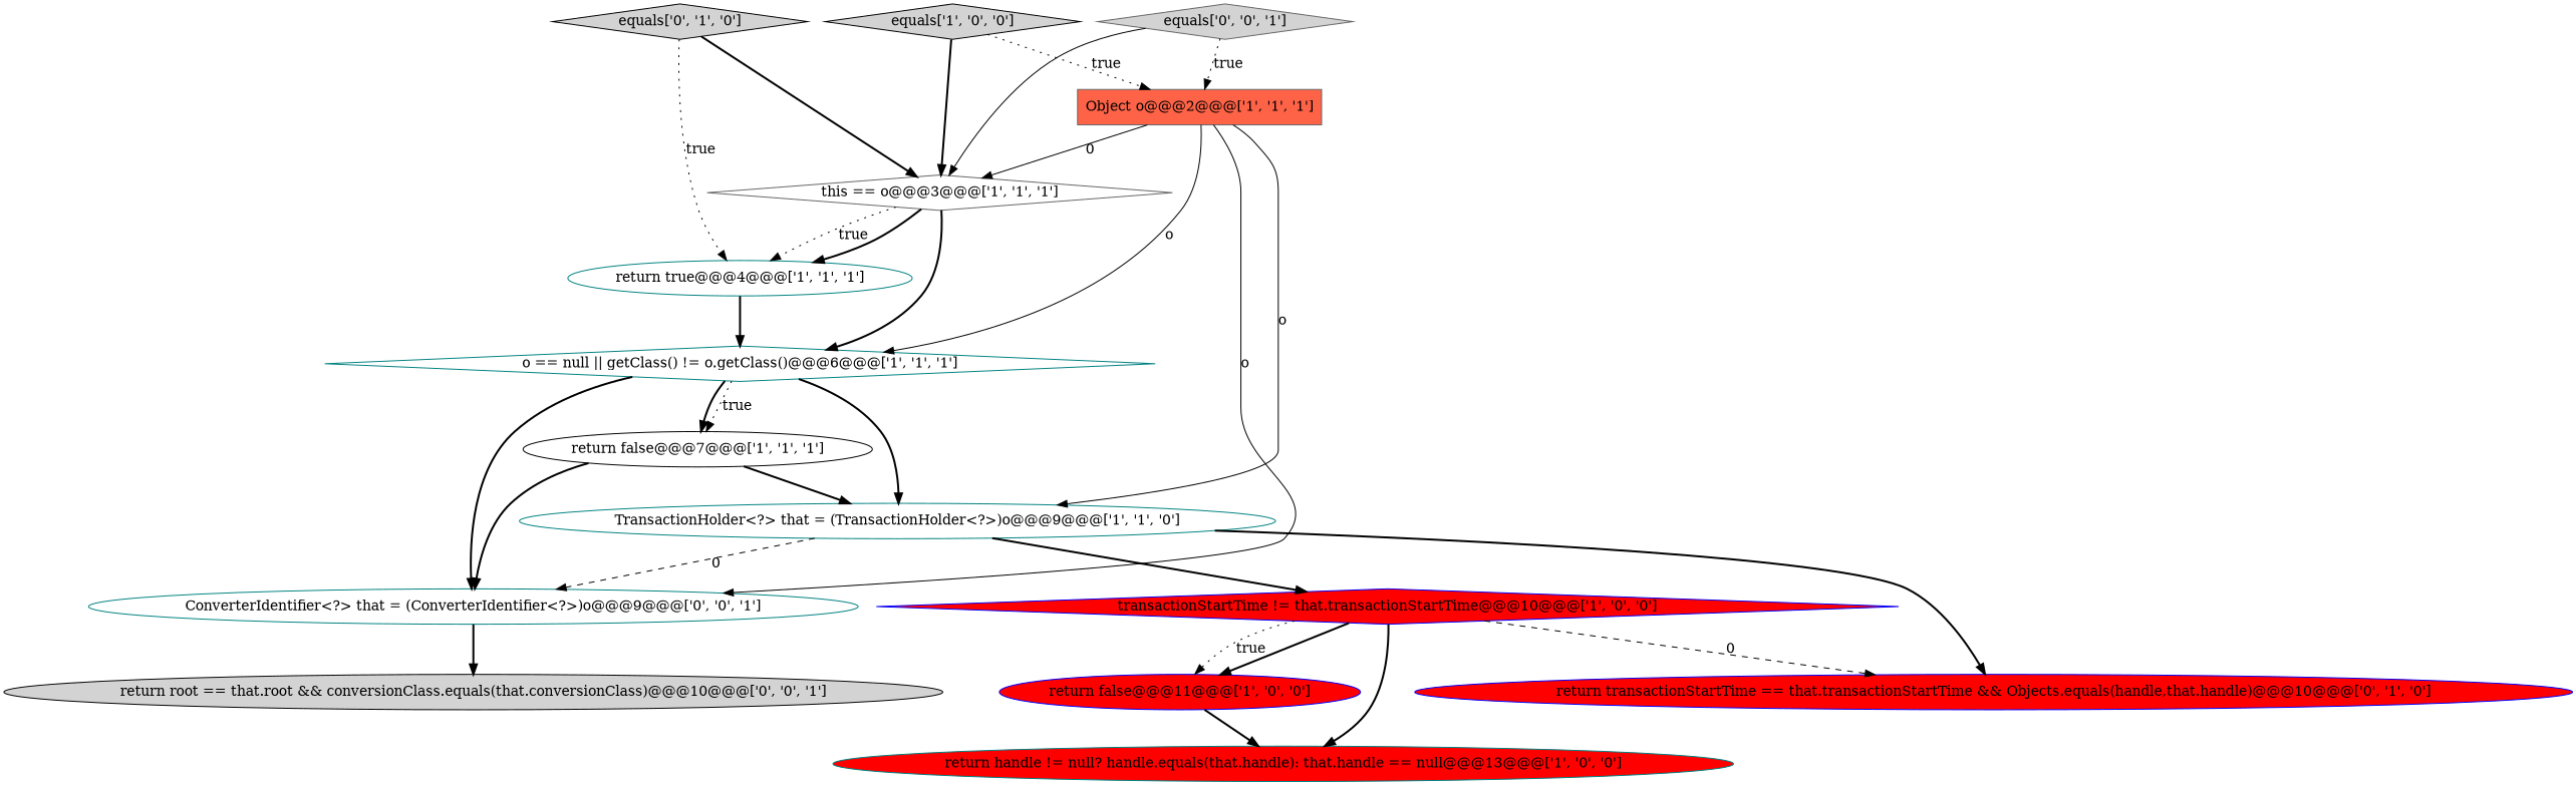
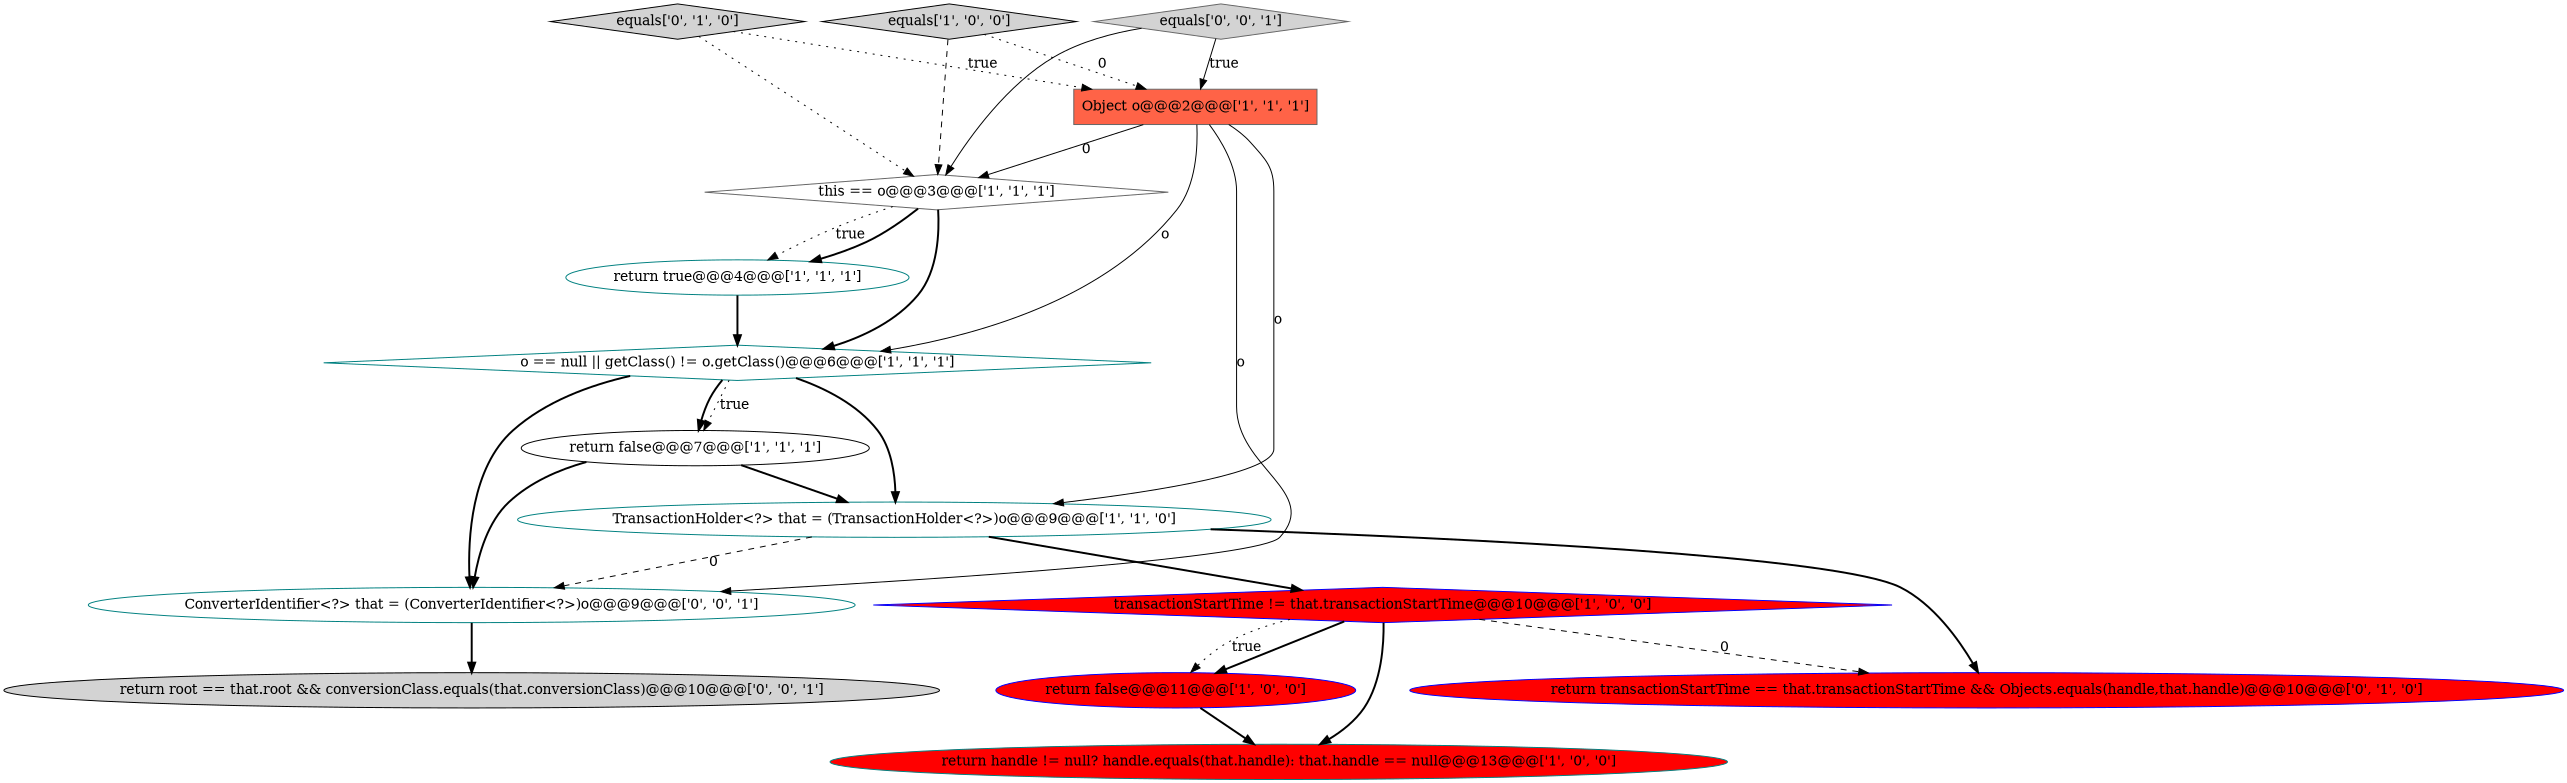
  digraph {
    node [color=teal fillcolor=white shape=ellipse style=filled]
    edge [style=bold]
    n1 [label="TransactionHolder<?> that = (TransactionHolder<?>)o@@@9@@@['1', '1', '0']"]
    n2 [color=blue fillcolor=red label="transactionStartTime != that.transactionStartTime@@@10@@@['1', '0', '0']" shape=diamond]
    n3 [color=blue fillcolor=red label="return transactionStartTime == that.transactionStartTime && Objects.equals(handle,that.handle)@@@10@@@['0', '1', '0']"]
    n4 [label="ConverterIdentifier<?> that = (ConverterIdentifier<?>)o@@@9@@@['0', '0', '1']"]
    n5 [fillcolor=red label="return handle != null? handle.equals(that.handle): that.handle == null@@@13@@@['1', '0', '0']"]
    n6 [color=blue fillcolor=red label="return false@@@11@@@['1', '0', '0']"]
    n7 [color=black fillcolor=lightgray label="return root == that.root && conversionClass.equals(that.conversionClass)@@@10@@@['0', '0', '1']"]
    n8 [color=gray40 fillcolor=lightgray label="equals['0', '0', '1']" shape=diamond]
    n9 [color=gray40 label="this == o@@@3@@@['1', '1', '1']" shape=diamond]
    n10 [color=gray40 fillcolor=tomato label="Object o@@@2@@@['1', '1', '1']" shape=box]
    n11 [label="return true@@@4@@@['1', '1', '1']"]
    n12 [label="o == null || getClass() != o.getClass()@@@6@@@['1', '1', '1']" shape=diamond]
    n13 [color=black label="return false@@@7@@@['1', '1', '1']"]
    n14 [color=black fillcolor=lightgray label="equals['1', '0', '0']" shape=diamond]
    n15 [color=black fillcolor=lightgray label="equals['0', '1', '0']" shape=diamond]
    n1 -> n2
    n1 -> n3
    n1 -> n4 [label=0 style=dashed]
    n2 -> n3 [label=0 style=dashed]
    n2 -> n5
    n2 -> n6
    n2 -> n6 [label=true style=dotted]
    n4 -> n7
    n6 -> n5
    n8 -> n9 [style=solid]
-   n8 -> n10 [label=true style=dotted]
+   n8 -> n10 [label=true style=solid]
    n9 -> n11 [label=true style=dotted]
    n9 -> n11
    n9 -> n12
    n10 -> n1 [label=o style=solid]
    n10 -> n4 [label=o style=solid]
    n10 -> n9 [label=0 style=solid]
    n10 -> n12 [label=o style=solid]
    n11 -> n12
    n12 -> n1
    n12 -> n4
    n12 -> n13
    n12 -> n13 [label=true style=dotted]
    n13 -> n1
    n13 -> n4
-   n14 -> n9
-   n14 -> n10 [label=true style=dotted]
-   n15 -> n9
-   n15 -> n11 [label=true style=dotted]
+   n14 -> n9 [style=dashed]
+   n14 -> n10 [label=0 style=dotted]
+   n15 -> n9 [style=dotted]
+   n15 -> n10 [label=true style=dotted]
  }
